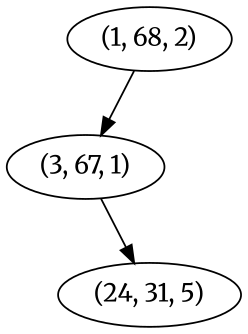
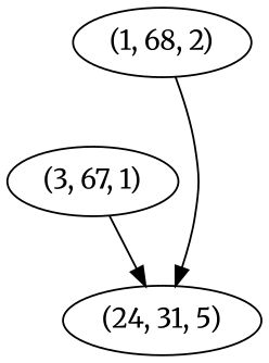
  digraph {
    fontname=Merriweather
    node [fontname=Merriweather]
    edge [fontname=Merriweather]
    n1 [label="(1, 68, 2)"]
    "(3, 67, 1)"
    "(24, 31, 5)"
-   n1 -> "(3, 67, 1)"
+   n1 -> "(24, 31, 5)"
    "(3, 67, 1)" -> "(24, 31, 5)"
  }
